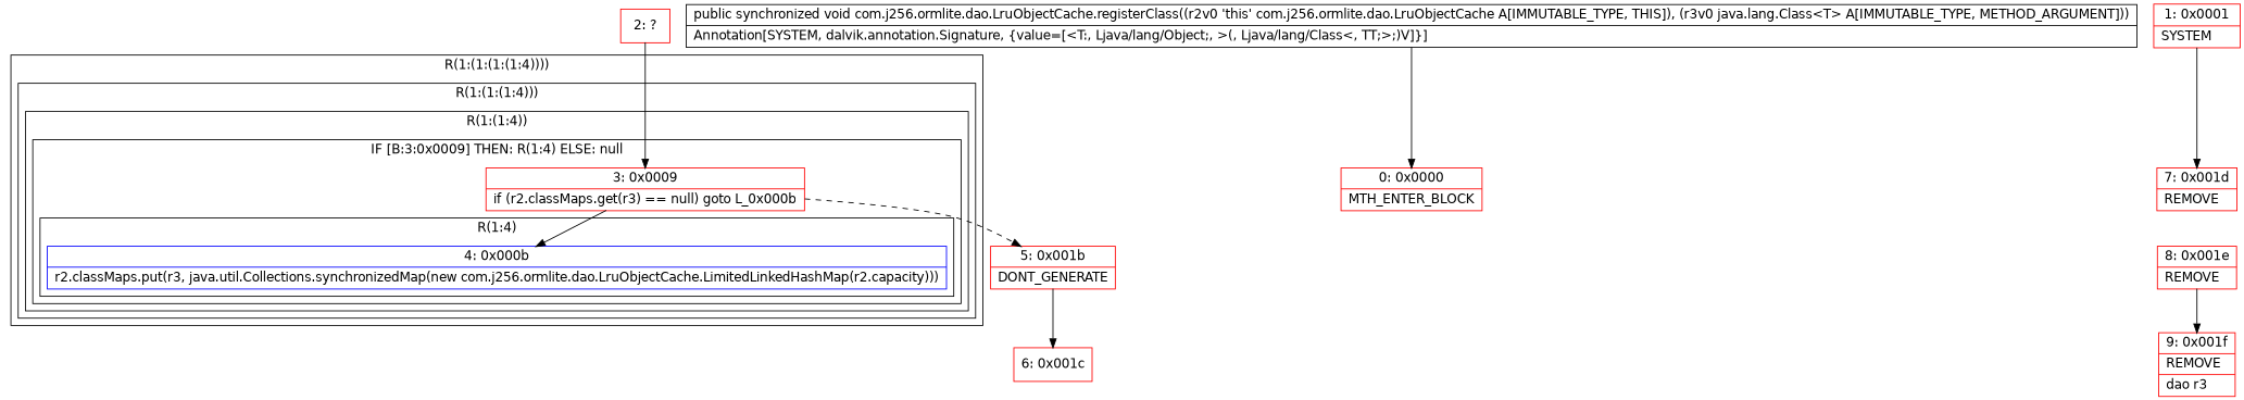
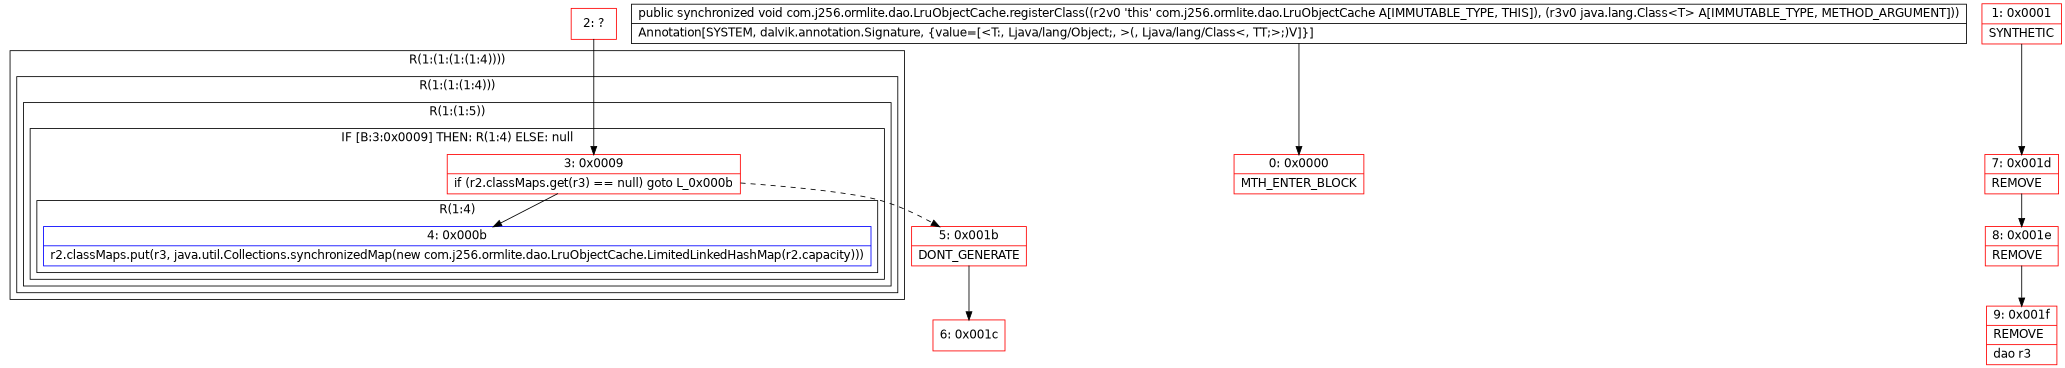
  digraph {
    fontname="DejaVu Sans"
    node [color=red fontname="DejaVu Sans" shape=record]
    edge [fontname="DejaVu Sans"]
    n1 [color=blue label="{4\:\ 0x000b|r2.classMaps.put(r3, java.util.Collections.synchronizedMap(new com.j256.ormlite.dao.LruObjectCache.LimitedLinkedHashMap(r2.capacity)))\l}"]
    n2 [label="{3\:\ 0x0009|if (r2.classMaps.get(r3) == null) goto L_0x000b\l}"]
    n3 [label="{5\:\ 0x001b|DONT_GENERATE\l}"]
    n4 [label="{6\:\ 0x001c}"]
    n5 [label="{0\:\ 0x0000|MTH_ENTER_BLOCK\l}"]
-   n6 [label="{1\:\ 0x0001|SYSTEM\l}"]
+   n6 [label="{1\:\ 0x0001|SYNTHETIC\l}"]
    n7 [label="{7\:\ 0x001d|REMOVE\l}"]
    n8 [label="{2\:\ ?}"]
    n9 [label="{8\:\ 0x001e|REMOVE\l}"]
    n10 [label="{9\:\ 0x001f|REMOVE\l|dao r3\l}"]
    n11 [label="{public synchronized void com.j256.ormlite.dao.LruObjectCache.registerClass((r2v0 'this' com.j256.ormlite.dao.LruObjectCache A[IMMUTABLE_TYPE, THIS]), (r3v0 java.lang.Class\<T\> A[IMMUTABLE_TYPE, METHOD_ARGUMENT]))  | Annotation[SYSTEM, dalvik.annotation.Signature, \{value=[\<T:, Ljava\/lang\/Object;, \>(, Ljava\/lang\/Class\<, TT;\>;)V]\}]\l}" color=""]
    subgraph cluster_1 {
      label="R(1:(1:(1:(1:4))))"
      subgraph cluster_2 {
        label="R(1:(1:(1:4)))"
        subgraph cluster_3 {
-         label="R(1:(1:4))"
+         label="R(1:(1:5))"
          subgraph cluster_4 {
            label="IF [B:3:0x0009] THEN: R(1:4) ELSE: null"
            n2
            subgraph cluster_5 {
              label="R(1:4)"
              n1
            }
          }
        }
      }
    }
    n2 -> n1
    n2 -> n3 [style=dashed]
    n3 -> n4
    n6 -> n7
+   n7 -> n9
    n8 -> n2
    n9 -> n10
    n11 -> n5
  }
